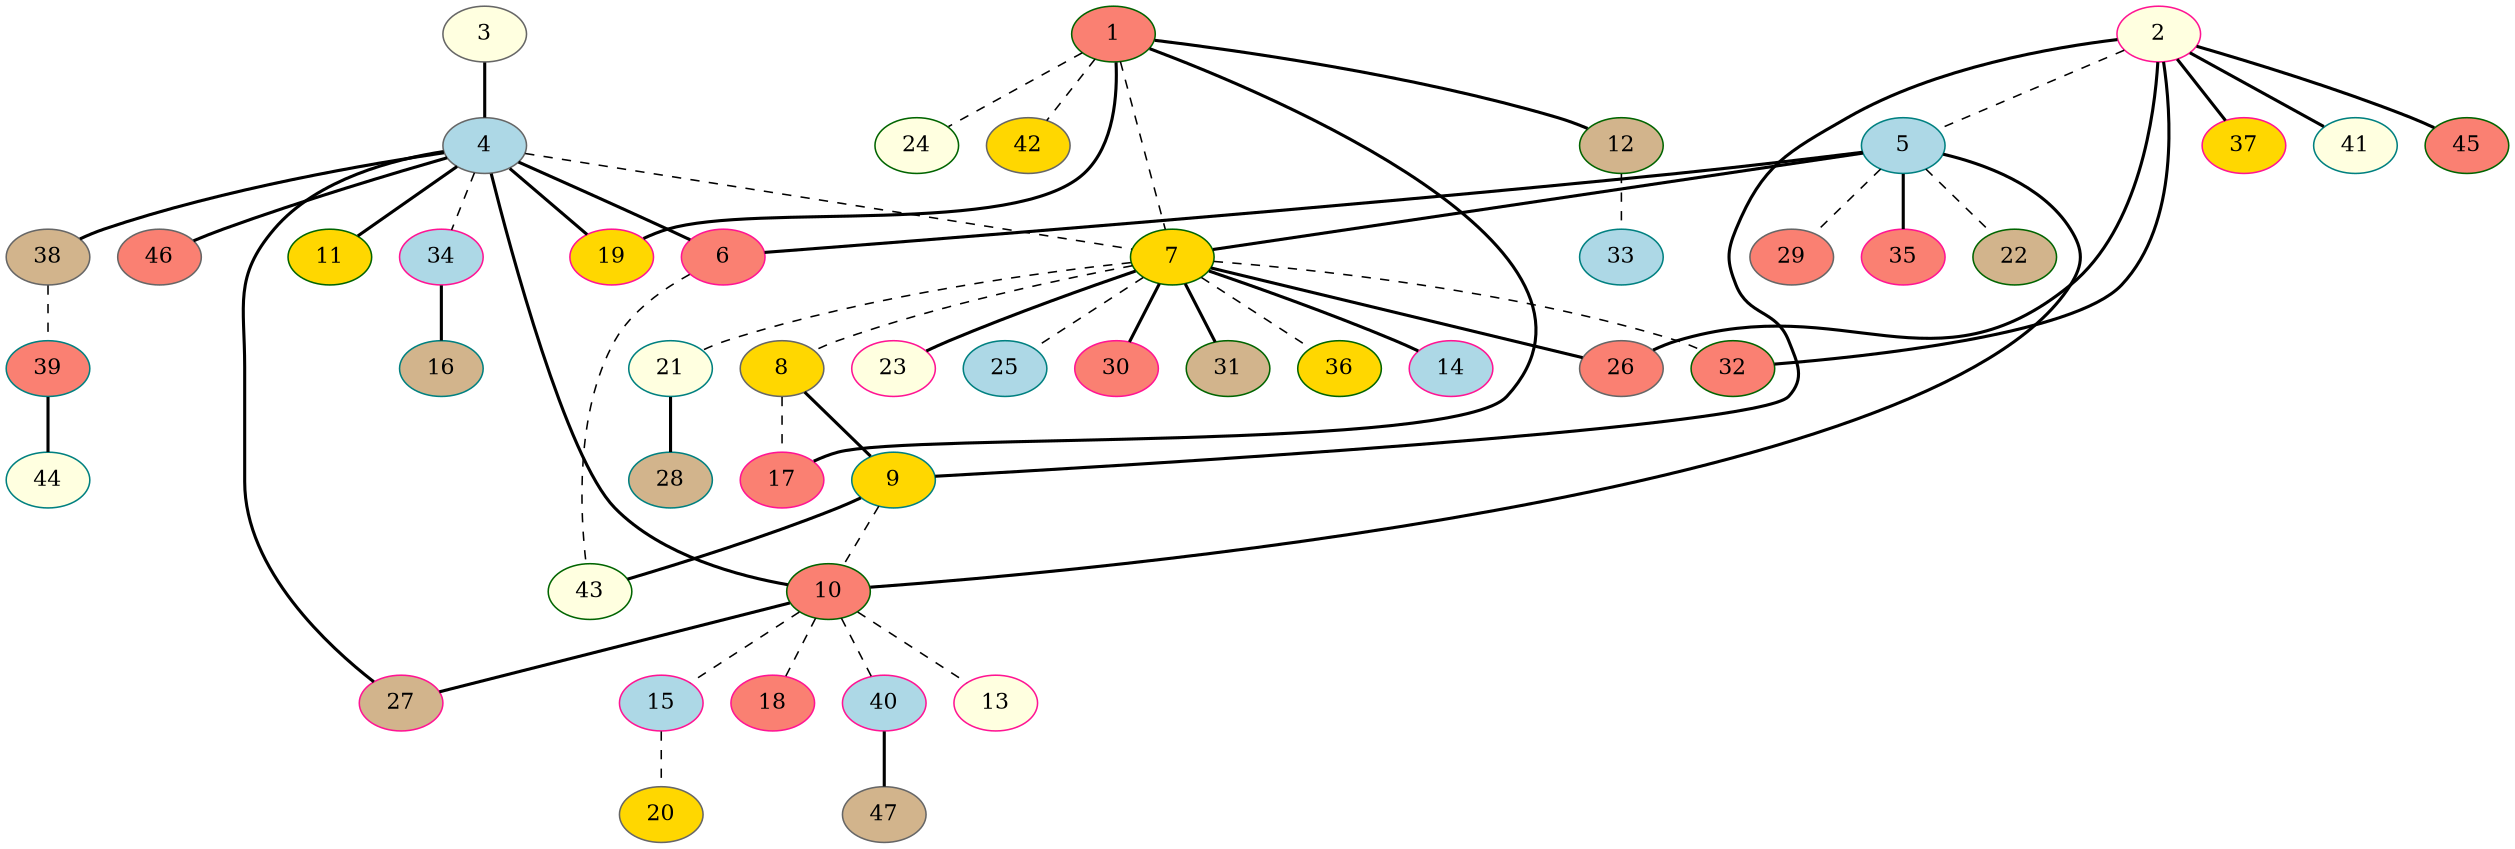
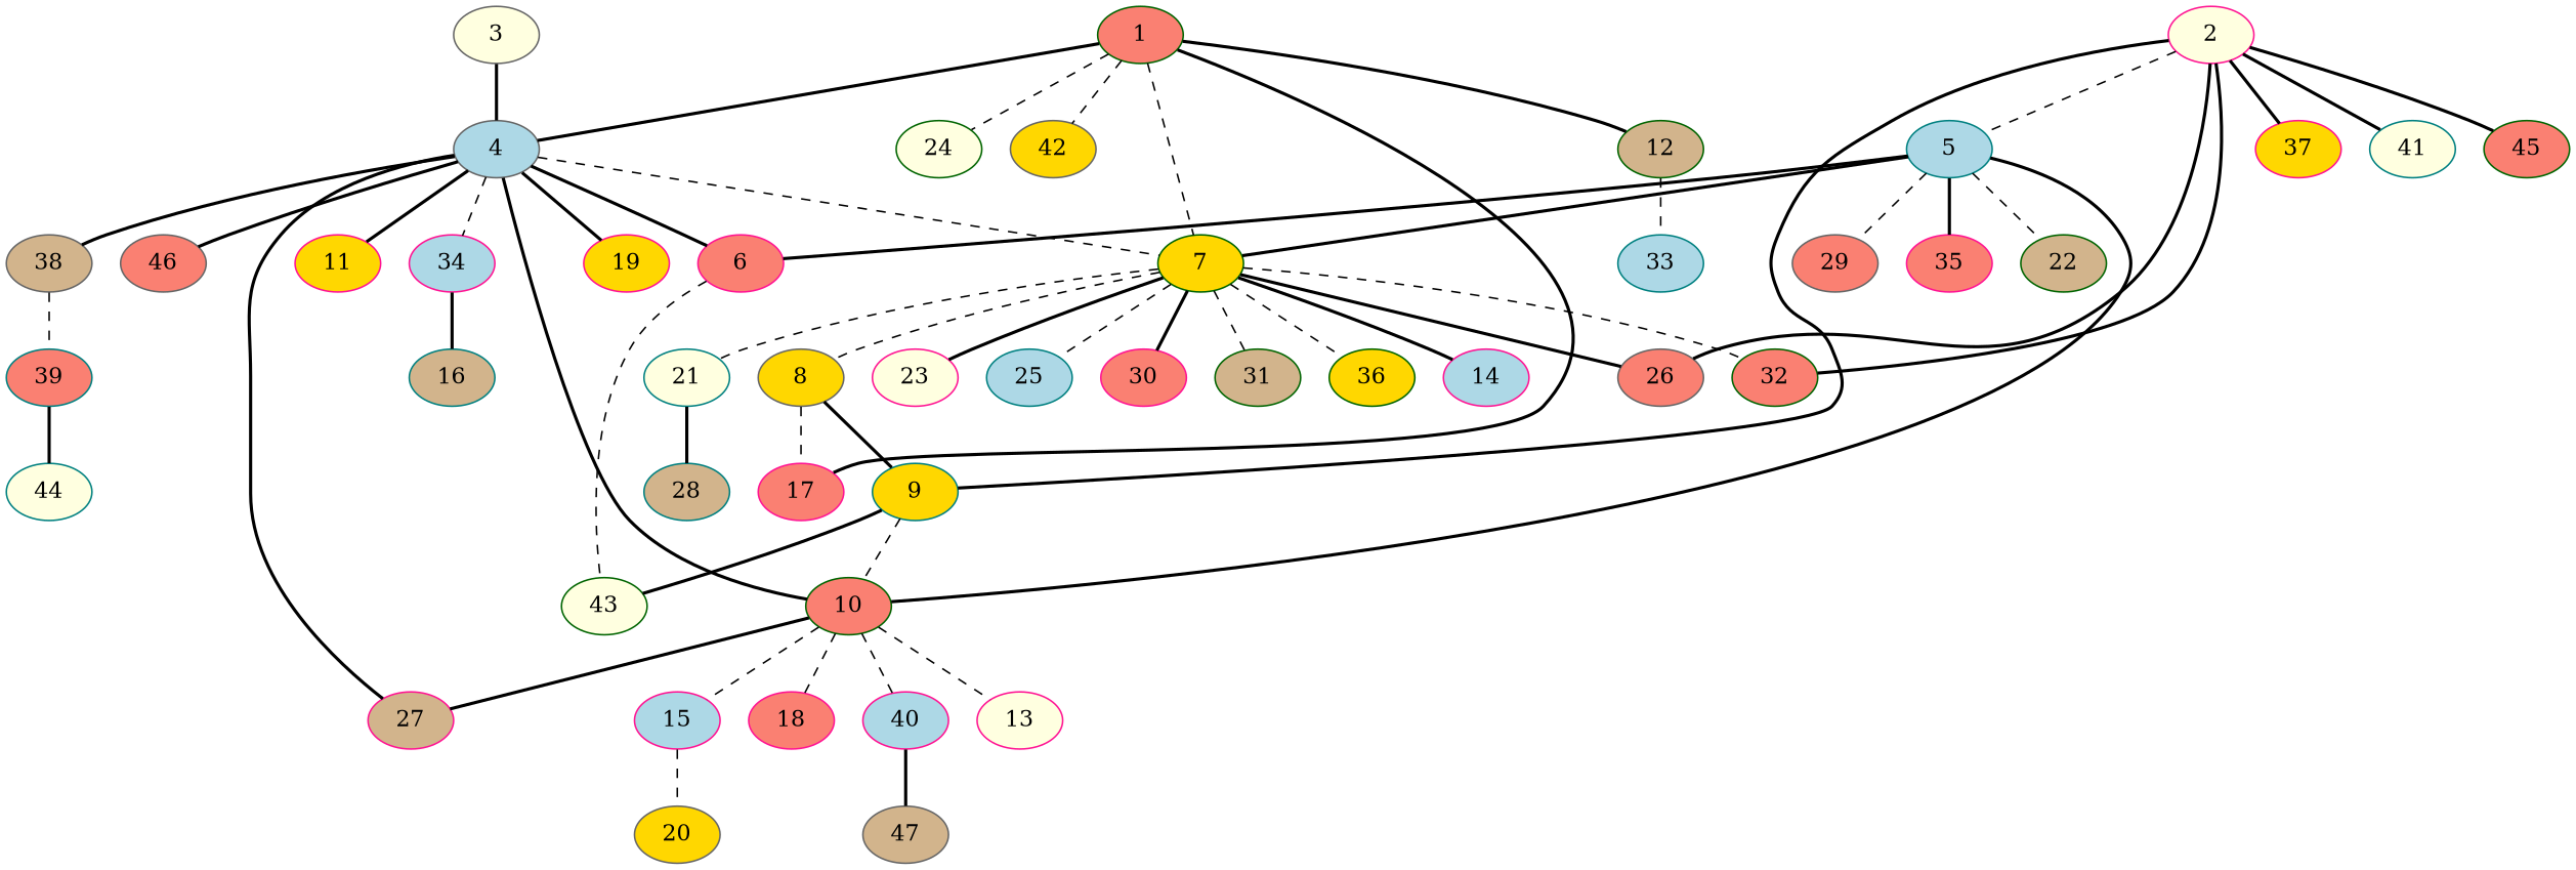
  graph {
    node [color=deeppink fillcolor=salmon style=filled]
    edge [style=bold]
    1 [color=darkgreen]
    4 [color=gray40 fillcolor=lightblue]
    7 [color=darkgreen fillcolor=gold]
    12 [color=darkgreen fillcolor=tan]
    17
    24 [color=darkgreen fillcolor=lightyellow]
    42 [color=gray40 fillcolor=gold]
    2 [fillcolor=lightyellow]
    5 [color=teal fillcolor=lightblue]
    9 [color=teal fillcolor=gold]
    26 [color=gray40]
    32 [color=darkgreen]
    37 [fillcolor=gold]
    41 [color=teal fillcolor=lightyellow]
    45 [color=darkgreen]
    6
    10 [color=darkgreen]
-   11 [color=darkgreen fillcolor=gold]
+   11 [fillcolor=gold]
    19 [fillcolor=gold]
    27 [fillcolor=tan]
    34 [fillcolor=lightblue]
    38 [color=gray40 fillcolor=tan]
    46 [color=gray40]
    8 [color=gray40 fillcolor=gold]
    14 [fillcolor=lightblue]
    21 [color=teal fillcolor=lightyellow]
    23 [fillcolor=lightyellow]
    25 [color=teal fillcolor=lightblue]
    30
    31 [color=darkgreen fillcolor=tan]
    36 [color=darkgreen fillcolor=gold]
    33 [color=teal fillcolor=lightblue]
    22 [color=darkgreen fillcolor=tan]
    29 [color=gray40]
    35
    43 [color=darkgreen fillcolor=lightyellow]
    3 [color=gray40 fillcolor=lightyellow]
    13 [fillcolor=lightyellow]
    15 [fillcolor=lightblue]
    18
    40 [fillcolor=lightblue]
    16 [color=teal fillcolor=tan]
    39 [color=teal]
    28 [color=teal fillcolor=tan]
    20 [color=gray40 fillcolor=gold]
    47 [color=gray40 fillcolor=tan]
    44 [color=teal fillcolor=lightyellow]
-   1 -- 19
+   1 -- 4
    1 -- 7 [style=dashed]
    1 -- 12
    1 -- 17
    1 -- 24 [style=dashed]
    1 -- 42 [style=dashed]
    4 -- 7 [style=dashed]
    4 -- 6
    4 -- 10
    4 -- 11
    4 -- 19
    4 -- 27
    4 -- 34 [style=dashed]
    4 -- 38
    4 -- 46
    7 -- 26
    7 -- 32 [style=dashed]
    7 -- 8 [style=dashed]
    7 -- 14
    7 -- 21 [style=dashed]
    7 -- 23
    7 -- 25 [style=dashed]
    7 -- 30
-   7 -- 31
+   7 -- 31 [style=dashed]
    7 -- 36 [style=dashed]
    12 -- 33 [style=dashed]
    2 -- 5 [style=dashed]
    2 -- 9
    2 -- 26
    2 -- 32
    2 -- 37
    2 -- 41
    2 -- 45
    5 -- 7
    5 -- 6
    5 -- 10
    5 -- 22 [style=dashed]
    5 -- 29 [style=dashed]
    5 -- 35
    9 -- 10 [style=dashed]
    9 -- 43
    6 -- 43 [style=dashed]
    10 -- 27
    10 -- 13 [style=dashed]
    10 -- 15 [style=dashed]
    10 -- 18 [style=dashed]
    10 -- 40 [style=dashed]
    34 -- 16
    38 -- 39 [style=dashed]
    8 -- 17 [style=dashed]
    8 -- 9
    21 -- 28
    3 -- 4
    15 -- 20 [style=dashed]
    40 -- 47
    39 -- 44
  }
